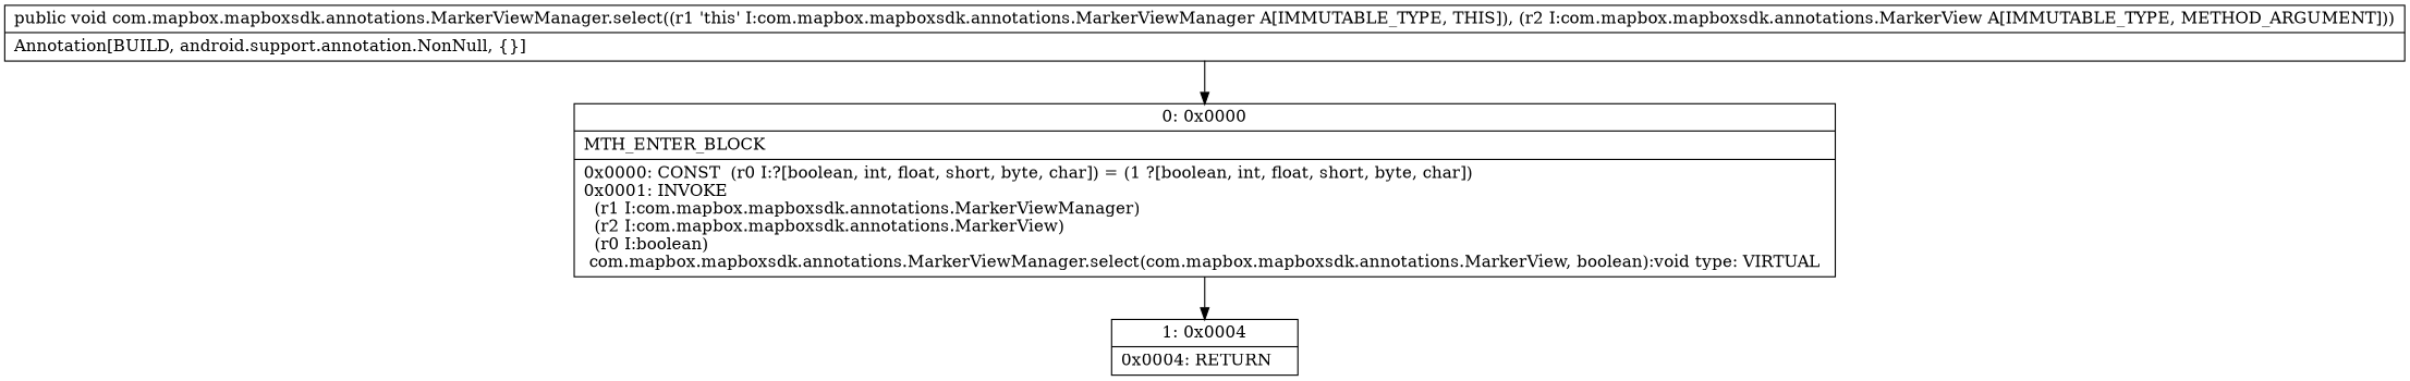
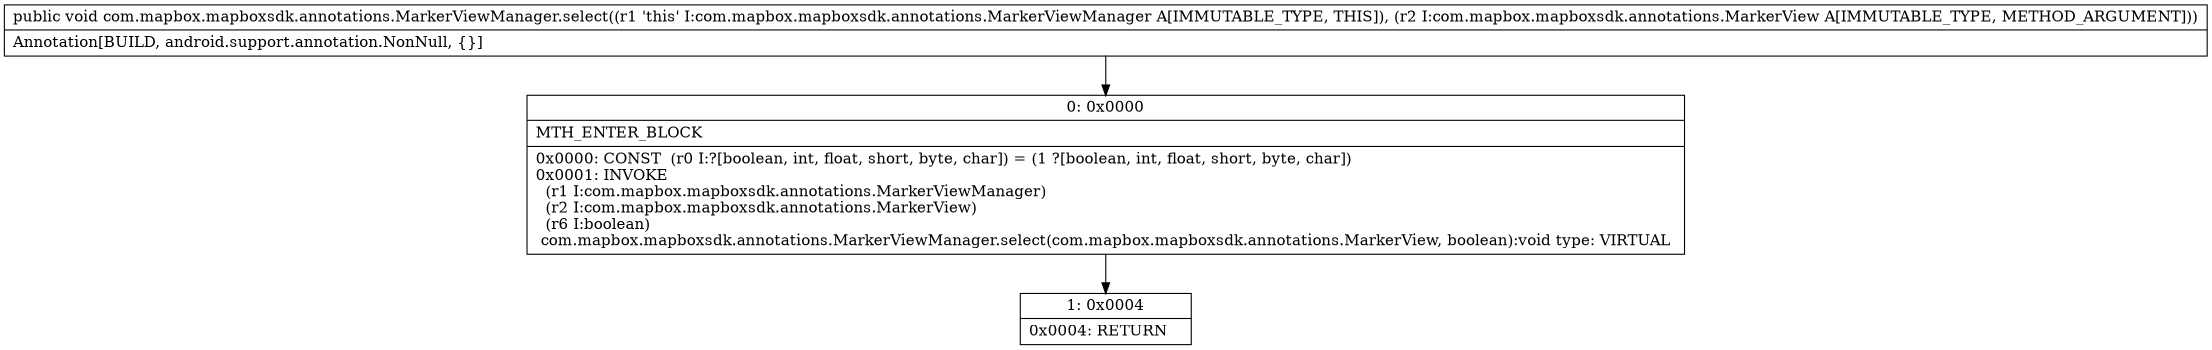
  digraph {
    node [shape=record]
-   n1 [label="{0\:\ 0x0000|MTH_ENTER_BLOCK\l|0x0000: CONST  (r0 I:?[boolean, int, float, short, byte, char]) = (1 ?[boolean, int, float, short, byte, char]) \l0x0001: INVOKE  \l  (r1 I:com.mapbox.mapboxsdk.annotations.MarkerViewManager)\l  (r2 I:com.mapbox.mapboxsdk.annotations.MarkerView)\l  (r0 I:boolean)\l com.mapbox.mapboxsdk.annotations.MarkerViewManager.select(com.mapbox.mapboxsdk.annotations.MarkerView, boolean):void type: VIRTUAL \l}"]
+   n1 [label="{0\:\ 0x0000|MTH_ENTER_BLOCK\l|0x0000: CONST  (r0 I:?[boolean, int, float, short, byte, char]) = (1 ?[boolean, int, float, short, byte, char]) \l0x0001: INVOKE  \l  (r1 I:com.mapbox.mapboxsdk.annotations.MarkerViewManager)\l  (r2 I:com.mapbox.mapboxsdk.annotations.MarkerView)\l  (r6 I:boolean)\l com.mapbox.mapboxsdk.annotations.MarkerViewManager.select(com.mapbox.mapboxsdk.annotations.MarkerView, boolean):void type: VIRTUAL \l}"]
    n2 [label="{1\:\ 0x0004|0x0004: RETURN   \l}"]
    n3 [label="{public void com.mapbox.mapboxsdk.annotations.MarkerViewManager.select((r1 'this' I:com.mapbox.mapboxsdk.annotations.MarkerViewManager A[IMMUTABLE_TYPE, THIS]), (r2 I:com.mapbox.mapboxsdk.annotations.MarkerView A[IMMUTABLE_TYPE, METHOD_ARGUMENT]))  | Annotation[BUILD, android.support.annotation.NonNull, \{\}]\l}"]
    n1 -> n2
    n3 -> n1
  }
